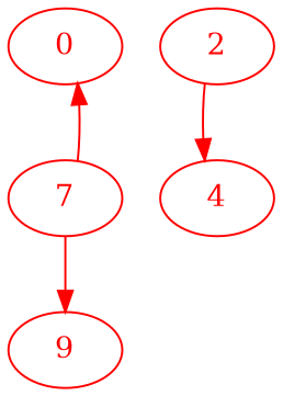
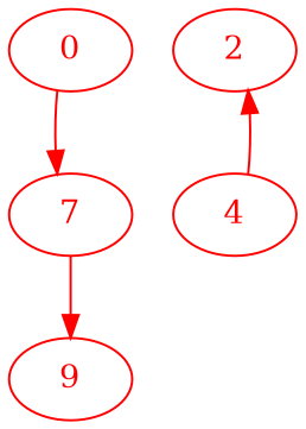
  digraph {
    node [color=red fontcolor=red]
    edge [color=red]
    0
    7
    9
    2
    4
-   7 -> 0
+   0 -> 7
    7 -> 9
-   2 -> 4
+   4 -> 2
  }
